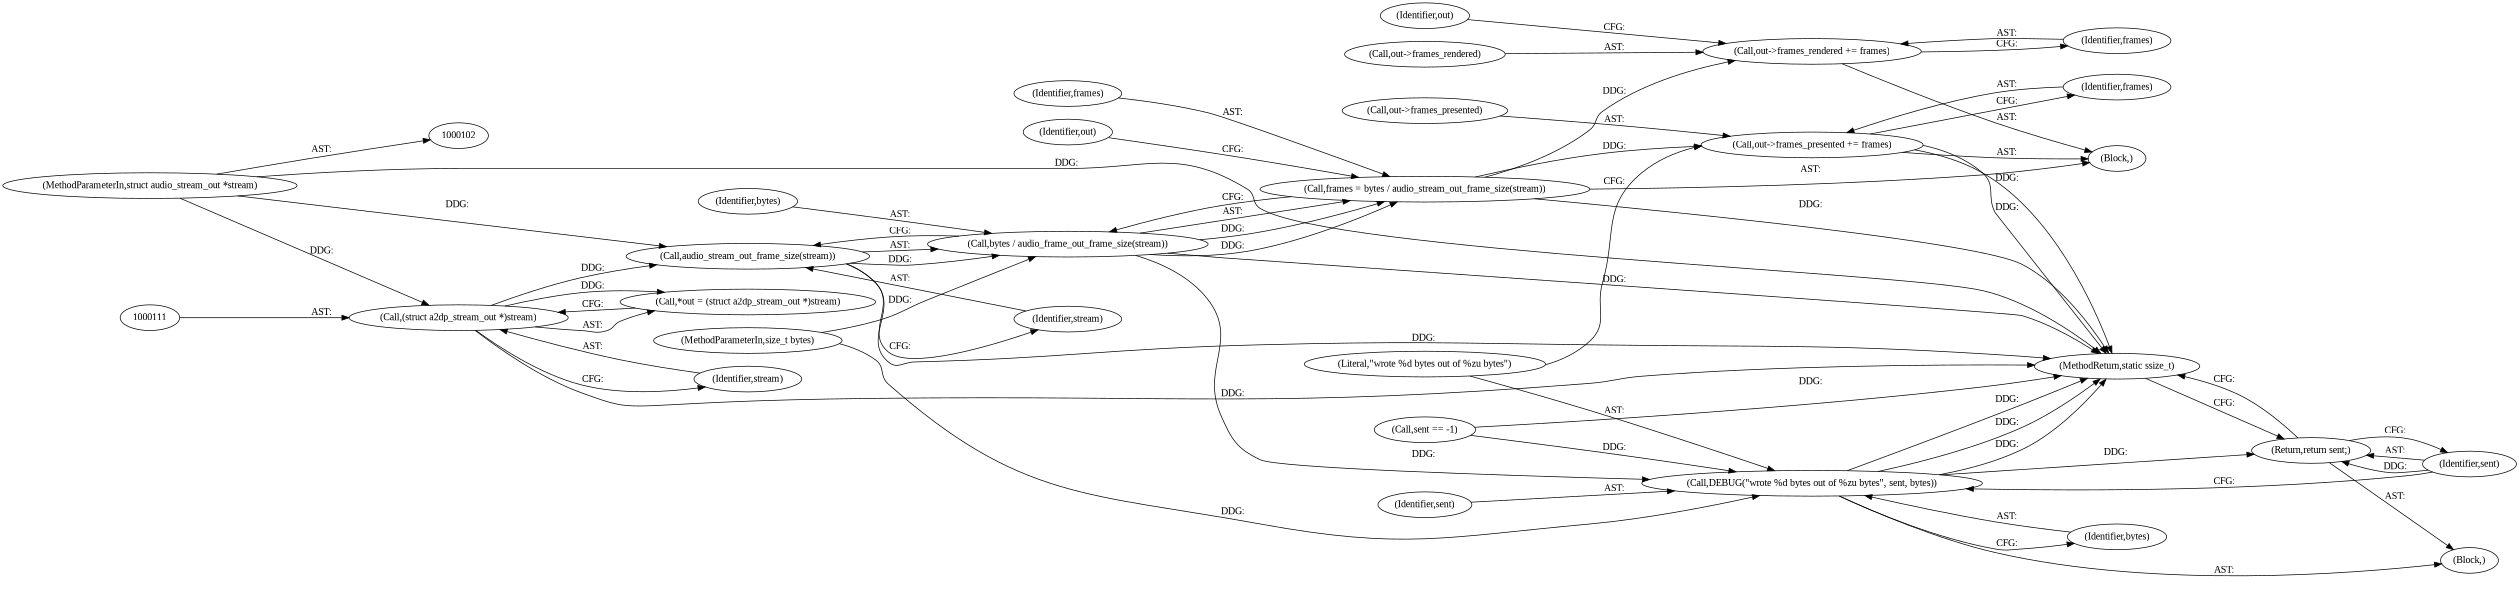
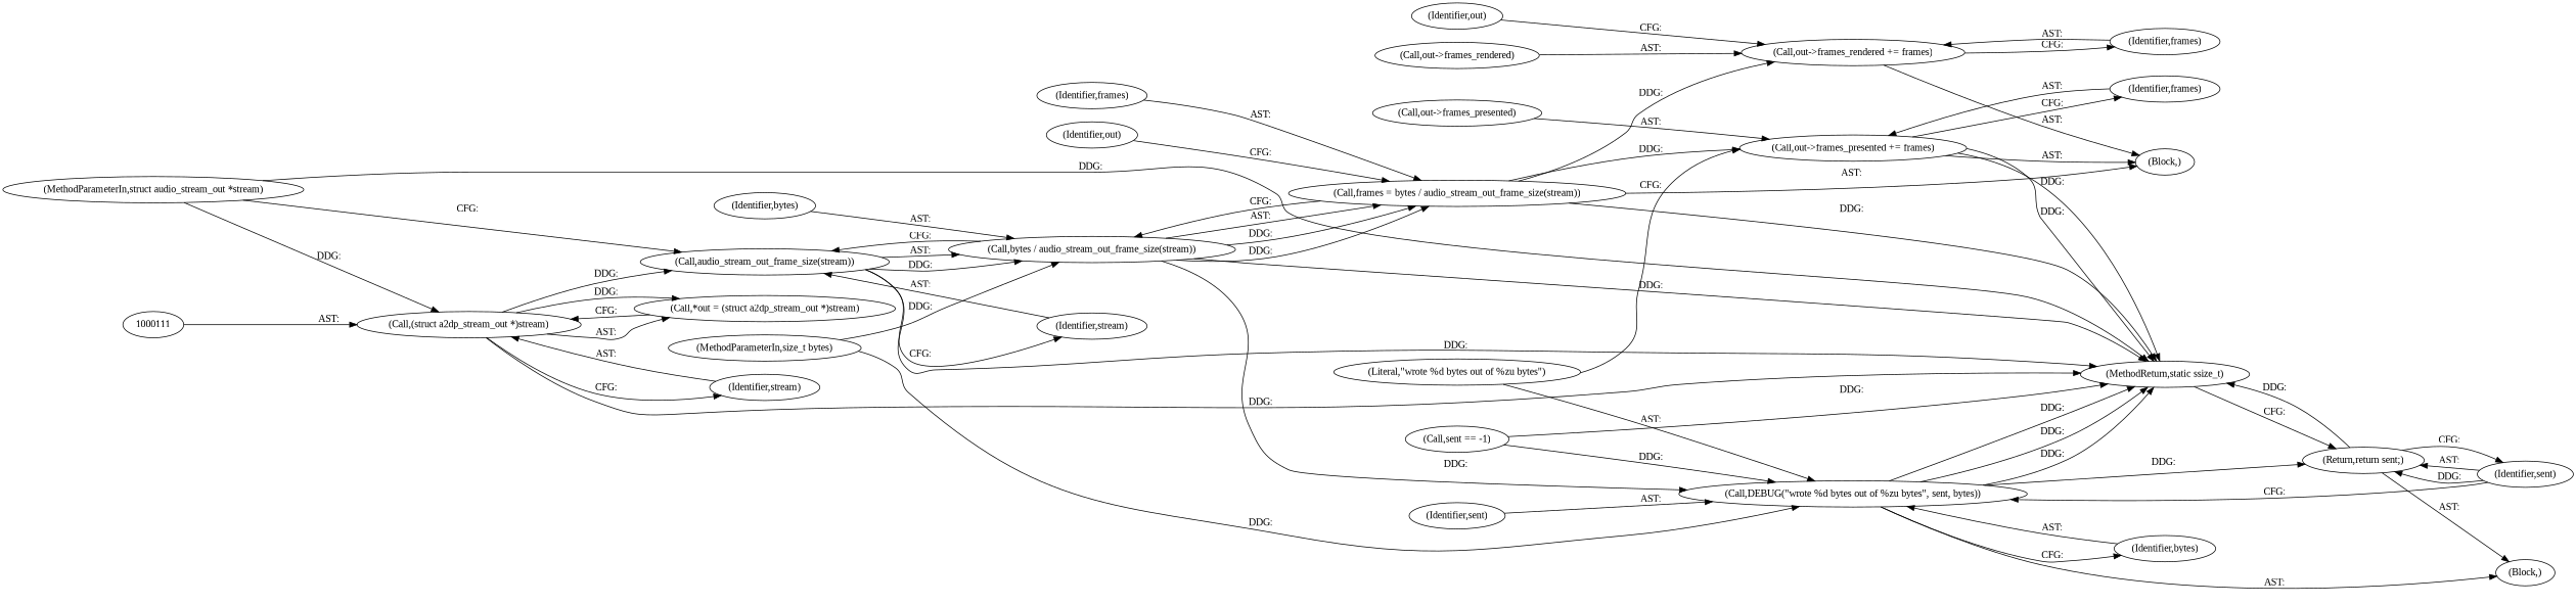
  digraph {
    fontname="Liberation Serif"
    rankdir=LR
    node [fontname="Liberation Serif"]
    edge [fontname="Liberation Serif"]
    n1 [label="(Call,audio_stream_out_frame_size(stream))"]
-   n2 [label="(Call,bytes / audio_frame_out_frame_size(stream))"]
+   n2 [label="(Call,bytes / audio_stream_out_frame_size(stream))"]
    n3 [label="(Identifier,stream)"]
    n4 [label="(MethodReturn,static ssize_t)"]
    n5 [label="(Call,frames = bytes / audio_stream_out_frame_size(stream))"]
    n6 [label="(Call,DEBUG(\"wrote %d bytes out of %zu bytes\", sent, bytes))"]
    n7 [label="(Return,return sent;)"]
    n8 [label="(Call,(struct a2dp_stream_out *)stream)"]
    n9 [label="(Identifier,stream)"]
    n10 [label="(Call,*out = (struct a2dp_stream_out *)stream)"]
    n11 [label="(MethodParameterIn,struct audio_stream_out *stream)"]
-   1000102
    n13 [label="(Call,out->frames_rendered += frames)"]
    n14 [label="(Call,out->frames_presented += frames)"]
    n15 [label="(Block,)"]
    n16 [label="(Identifier,bytes)"]
    n17 [label="(Block,)"]
    n18 [label="(Identifier,frames)"]
    n19 [label="(Identifier,frames)"]
    n20 [label="(Identifier,sent)"]
    n21 [label="(Call,out->frames_presented)"]
    n22 [label="(Identifier,frames)"]
    n23 [label="(Identifier,out)"]
    n24 [label="(Literal,\"wrote %d bytes out of %zu bytes\")"]
    n25 [label="(MethodParameterIn,size_t bytes)"]
    n26 [label="(Call,out->frames_rendered)"]
    n27 [label="(Identifier,out)"]
    n28 [label="(Call,sent == -1)"]
    n29 [label="(Identifier,bytes)"]
    n30 [label="(Identifier,sent)"]
    1000111
    n1 -> n2 [label="AST: "]
    n1 -> n2 [label="DDG: "]
    n1 -> n3 [label="CFG: "]
    n1 -> n4 [label="DDG: "]
    n2 -> n1 [label="CFG: "]
    n2 -> n4 [label="DDG: "]
    n2 -> n5 [label="AST: "]
    n2 -> n5 [label="DDG: "]
    n2 -> n5 [label="DDG: "]
    n2 -> n6 [label="DDG: "]
    n3 -> n1 [label="AST: "]
    n4 -> n7 [label="CFG: "]
    n5 -> n2 [label="CFG: "]
    n5 -> n4 [label="DDG: "]
    n5 -> n13 [label="DDG: "]
    n5 -> n14 [label="DDG: "]
    n5 -> n15 [label="AST: "]
    n6 -> n4 [label="DDG: "]
    n6 -> n4 [label="DDG: "]
    n6 -> n4 [label="DDG: "]
    n6 -> n7 [label="DDG: "]
    n6 -> n16 [label="CFG: "]
    n6 -> n17 [label="AST: "]
-   n7 -> n4 [label="CFG: "]
+   n7 -> n4 [label="DDG: "]
    n7 -> n17 [label="AST: "]
    n7 -> n20 [label="CFG: "]
    n8 -> n1 [label="DDG: "]
    n8 -> n4 [label="DDG: "]
    n8 -> n9 [label="CFG: "]
    n8 -> n10 [label="AST: "]
    n8 -> n10 [label="DDG: "]
    n9 -> n8 [label="AST: "]
    n10 -> n8 [label="CFG: "]
-   n11 -> n1 [label="DDG: "]
+   n11 -> n1 [label="CFG: "]
    n11 -> n4 [label="DDG: "]
    n11 -> n8 [label="DDG: "]
-   n11 -> 1000102 [label="AST: "]
    n13 -> n15 [label="AST: "]
    n13 -> n18 [label="CFG: "]
    n14 -> n4 [label="DDG: "]
    n14 -> n4 [label="DDG: "]
    n14 -> n15 [label="AST: "]
    n14 -> n19 [label="CFG: "]
    n16 -> n6 [label="AST: "]
    n18 -> n13 [label="AST: "]
    n19 -> n14 [label="AST: "]
    n20 -> n6 [label="CFG: "]
    n20 -> n7 [label="AST: "]
    n20 -> n7 [label="DDG: "]
    n21 -> n14 [label="AST: "]
    n22 -> n5 [label="AST: "]
    n23 -> n13 [label="CFG: "]
    n24 -> n6 [label="AST: "]
    n24 -> n14 [label="CFG: "]
    n25 -> n2 [label="DDG: "]
    n25 -> n6 [label="DDG: "]
    n26 -> n13 [label="AST: "]
    n27 -> n5 [label="CFG: "]
    n28 -> n4 [label="DDG: "]
    n28 -> n6 [label="DDG: "]
    n29 -> n2 [label="AST: "]
    n30 -> n6 [label="AST: "]
    1000111 -> n8 [label="AST: "]
  }
